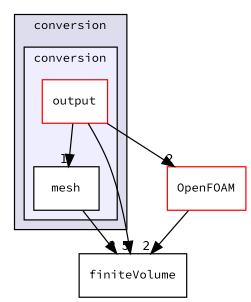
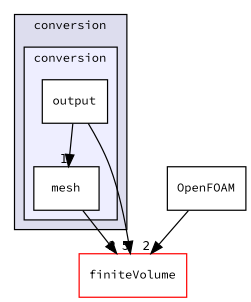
  digraph {
    compound=true
    fontname="Source Code Pro"
    node [color=black fontname="Source Code Pro" fontsize=10 shape=box]
    edge [fontname="Source Code Pro" headlabel=2 labeldistance=1.5 labelfontname=Helvetica labelfontsize=10]
    n1 [fillcolor=white label=mesh style=filled]
-   n2 [color=red fillcolor=white label=output style=filled]
-   n3 [label=finiteVolume]
-   n4 [color=red label=OpenFOAM]
+   n2 [fillcolor=white label=output style=filled]
+   n3 [color=red label=finiteVolume]
+   n4 [label=OpenFOAM]
    subgraph cluster_1 {
      bgcolor="#ddddee"
      fontsize=10
      label=conversion
      pencolor=black
      subgraph cluster_2 {
        bgcolor="#eeeeff"
        fontsize=10
        label=conversion
        pencolor=black
        n1
        n2
      }
    }
    n1 -> n3
    n2 -> n1 [headlabel=1]
    n2 -> n3 [headlabel=5]
-   n2 -> n4
    n4 -> n3
  }
